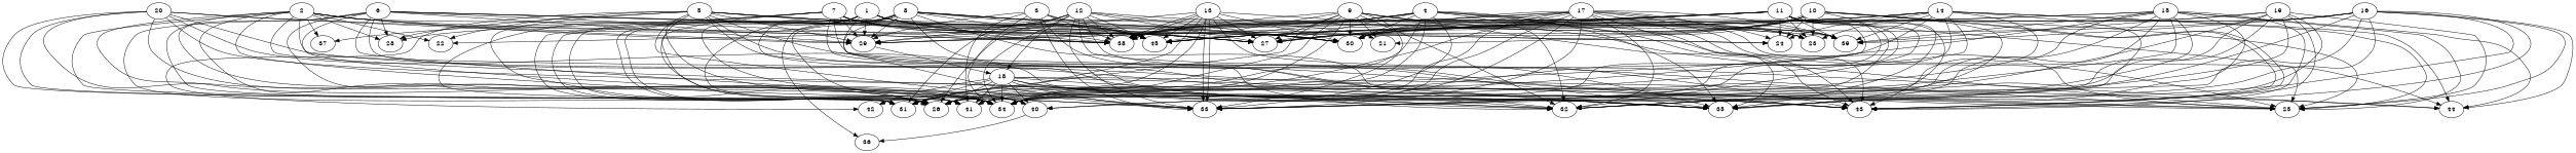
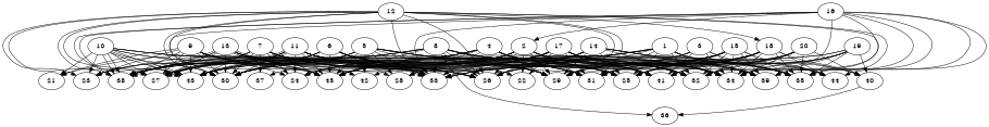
  digraph {
    node [alpha=0.16]
    1 [alpha=0.18 expect_size=8057856]
    25 [alpha=0.07 expect_size=49110016]
    26 [alpha=0.05 expect_size=19712000]
    27 [alpha=0.17 expect_size=37330944]
    29 [alpha=0.11 expect_size=7747584]
    30 [alpha=0.03 expect_size=6646784]
    31 [alpha=0.01 expect_size=9512960]
    32 [alpha=0.05 expect_size=19160064]
    34 [alpha=0.05 expect_size=40066048]
    35 [alpha=0.13 expect_size=11483136]
    38 [alpha=0.15 expect_size=32641024]
    39 [alpha=0.10 expect_size=7537664]
    40 [alpha=0.03 expect_size=33384448]
    45 [alpha=0.04 expect_size=9844736]
    36 [alpha=0.13 expect_size=28490752]
    2 [alpha=0.03 expect_size=40653824]
    22 [alpha=0.02 expect_size=41019392]
    24 [alpha=0.08 expect_size=17960960]
    28 [alpha=0.09 expect_size=27715584]
    33 [expect_size=23813120]
    37 [alpha=0.01 expect_size=40303616]
    41 [alpha=0.14 expect_size=40004608]
    3 [alpha=0.09 expect_size=21834752]
    4 [alpha=0.00 expect_size=43179008]
    43 [alpha=0.05 expect_size=6277120]
    5 [alpha=0.15 expect_size=48483328]
    42 [alpha=0.00 expect_size=42821632]
    6 [expect_size=48829440]
    7 [alpha=0.17 expect_size=38146048]
    8 [expect_size=7278592]
    21 [alpha=0.04 expect_size=47162368]
    9 [expect_size=26445824]
    23 [alpha=0.07 expect_size=49393664]
    10 [alpha=0.20 expect_size=29438976]
    11 [alpha=0.17 expect_size=20666368]
    12 [alpha=0.04 expect_size=16868352]
    18 [alpha=0.12 expect_size=17612800]
    13 [alpha=0.07 expect_size=24769536]
    44 [alpha=0.15 expect_size=44269568]
    14 [alpha=0.13 expect_size=47031296]
    15 [alpha=0.08 expect_size=47331328]
    16 [alpha=0.07 expect_size=35500032]
    17 [expect_size=25399296]
    19 [alpha=0.20 expect_size=8875008]
    20 [alpha=0.01 expect_size=47342592]
+   1 -> 25
    1 -> 26
    1 -> 27
    1 -> 29
    1 -> 30
    1 -> 31
    1 -> 32
    1 -> 34
    1 -> 35
    1 -> 38
    1 -> 39
    1 -> 40
    1 -> 45
    40 -> 36
    2 -> 26
    2 -> 29
    2 -> 31
    2 -> 32
    2 -> 34
    2 -> 35
    2 -> 38
    2 -> 45
    2 -> 22
    2 -> 24
    2 -> 28
    2 -> 33
    2 -> 37
    2 -> 41
    3 -> 29
    3 -> 34
    3 -> 35
    3 -> 38
    3 -> 39
    3 -> 45
    3 -> 33
    3 -> 41
    4 -> 25
    4 -> 27
    4 -> 29
    4 -> 30
    4 -> 31
    4 -> 32
    4 -> 34
    4 -> 35
    4 -> 38
    4 -> 39
    4 -> 45
    4 -> 28
    4 -> 33
    4 -> 43
    5 -> 25
    5 -> 26
    5 -> 27
    5 -> 29
    5 -> 30
    5 -> 32
    5 -> 34
    5 -> 38
    5 -> 45
    5 -> 22
    5 -> 28
    5 -> 33
    5 -> 43
    5 -> 42
    6 -> 26
    6 -> 27
    6 -> 29
    6 -> 30
    6 -> 31
    6 -> 34
    6 -> 38
    6 -> 45
    6 -> 28
    6 -> 33
    6 -> 41
    6 -> 43
    7 -> 25
    7 -> 26
    7 -> 27
    7 -> 29
    7 -> 30
    7 -> 31
    7 -> 38
    7 -> 45
    7 -> 24
    7 -> 37
    7 -> 41
    7 -> 43
    8 -> 26
    8 -> 26
    8 -> 27
    8 -> 29
    8 -> 30
    8 -> 32
    8 -> 34
    8 -> 35
    8 -> 38
    8 -> 39
    8 -> 45
    8 -> 36
    8 -> 33
    8 -> 41
    8 -> 21
    9 -> 25
    9 -> 27
    9 -> 30
    9 -> 31
    9 -> 32
    9 -> 34
    9 -> 38
    9 -> 45
    9 -> 33
    9 -> 43
    9 -> 42
    9 -> 21
    9 -> 23
    10 -> 25
    10 -> 26
    10 -> 27
    10 -> 30
    10 -> 35
    10 -> 38
    10 -> 38
    10 -> 45
    10 -> 24
    10 -> 43
    10 -> 43
    10 -> 21
    10 -> 23
    11 -> 25
    11 -> 26
    11 -> 27
    11 -> 27
    11 -> 29
    11 -> 30
    11 -> 31
    11 -> 32
    11 -> 35
    11 -> 38
    11 -> 39
    11 -> 45
    11 -> 24
    11 -> 33
    11 -> 43
    11 -> 23
    12 -> 26
    12 -> 27
    12 -> 29
    12 -> 30
    12 -> 31
    12 -> 34
    12 -> 35
    12 -> 38
    12 -> 45
    12 -> 33
    12 -> 43
    12 -> 23
    12 -> 18
    18 -> 25
    18 -> 26
-   29 -> 18
+   18 -> 29
    18 -> 31
    18 -> 32
    18 -> 34
    18 -> 35
    18 -> 40
    18 -> 33
    18 -> 41
    18 -> 43
    18 -> 42
    18 -> 44
    13 -> 26
    13 -> 27
    13 -> 29
    13 -> 30
    13 -> 34
    13 -> 38
    13 -> 38
    13 -> 45
    13 -> 33
    13 -> 33
    13 -> 23
    13 -> 44
    14 -> 25
    14 -> 26
    14 -> 27
    14 -> 29
    14 -> 32
    14 -> 34
    14 -> 39
    14 -> 40
    14 -> 45
    14 -> 24
    14 -> 33
    14 -> 23
    14 -> 44
    15 -> 25
    15 -> 26
    15 -> 30
    15 -> 31
    15 -> 32
    15 -> 34
    15 -> 35
    15 -> 39
    15 -> 45
    15 -> 33
    15 -> 41
    15 -> 43
    15 -> 44
    16 -> 25
    16 -> 30
    16 -> 32
    16 -> 34
    16 -> 35
    16 -> 38
    16 -> 39
-   16 -> 45
+   16 -> 2
    16 -> 33
    16 -> 43
    16 -> 44
    17 -> 25
    17 -> 26
    17 -> 27
    17 -> 30
    17 -> 31
    17 -> 32
    17 -> 34
    17 -> 35
    17 -> 38
    17 -> 39
    17 -> 22
    17 -> 24
    17 -> 33
    17 -> 41
    17 -> 43
    17 -> 44
    19 -> 25
    19 -> 30
    19 -> 32
    19 -> 34
    19 -> 35
    19 -> 39
    19 -> 40
    19 -> 41
    19 -> 43
    20 -> 25
    20 -> 26
    20 -> 29
    20 -> 31
    20 -> 32
    20 -> 34
    20 -> 35
    20 -> 38
    20 -> 40
  }
